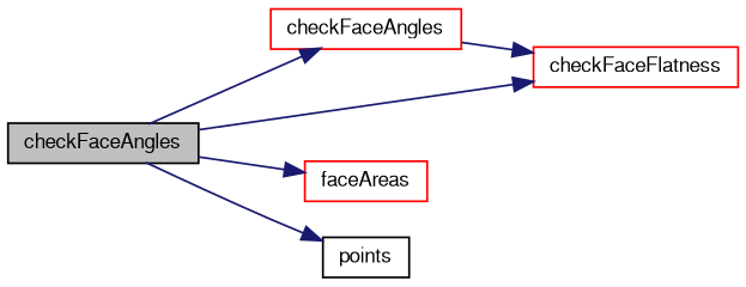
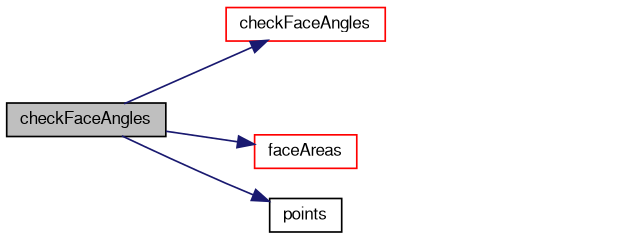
  digraph {
    rankdir=LR
    node [color=red fontname=FreeSans fontsize=10 shape=record]
    edge [color=midnightblue fontname=FreeSans fontsize=10 labelfontname=FreeSans labelfontsize=10 style=solid]
    n1 [color=black fillcolor=grey75 fontcolor=black height=0.2 label=checkFaceAngles style=filled width=0.4]
    n2 [height=0.2 label=checkFaceAngles width=0.4]
-   n3 [height=0.2 label=checkFaceFlatness width=0.4]
    n4 [height=0.2 label=faceAreas width=0.4]
    n5 [color=black height=0.2 label=points width=0.4]
    n1 -> n2
-   n1 -> n3
    n1 -> n4
    n1 -> n5
-   n2 -> n3
  }
